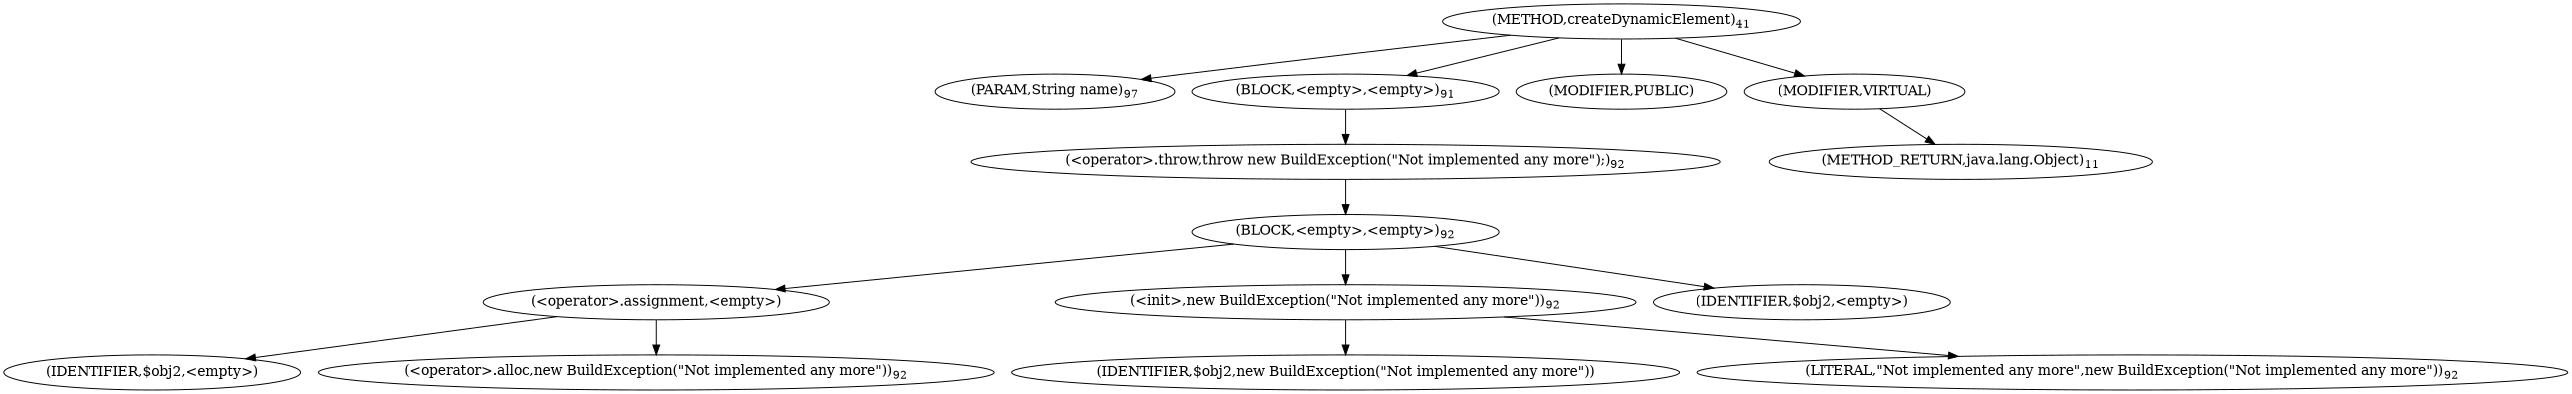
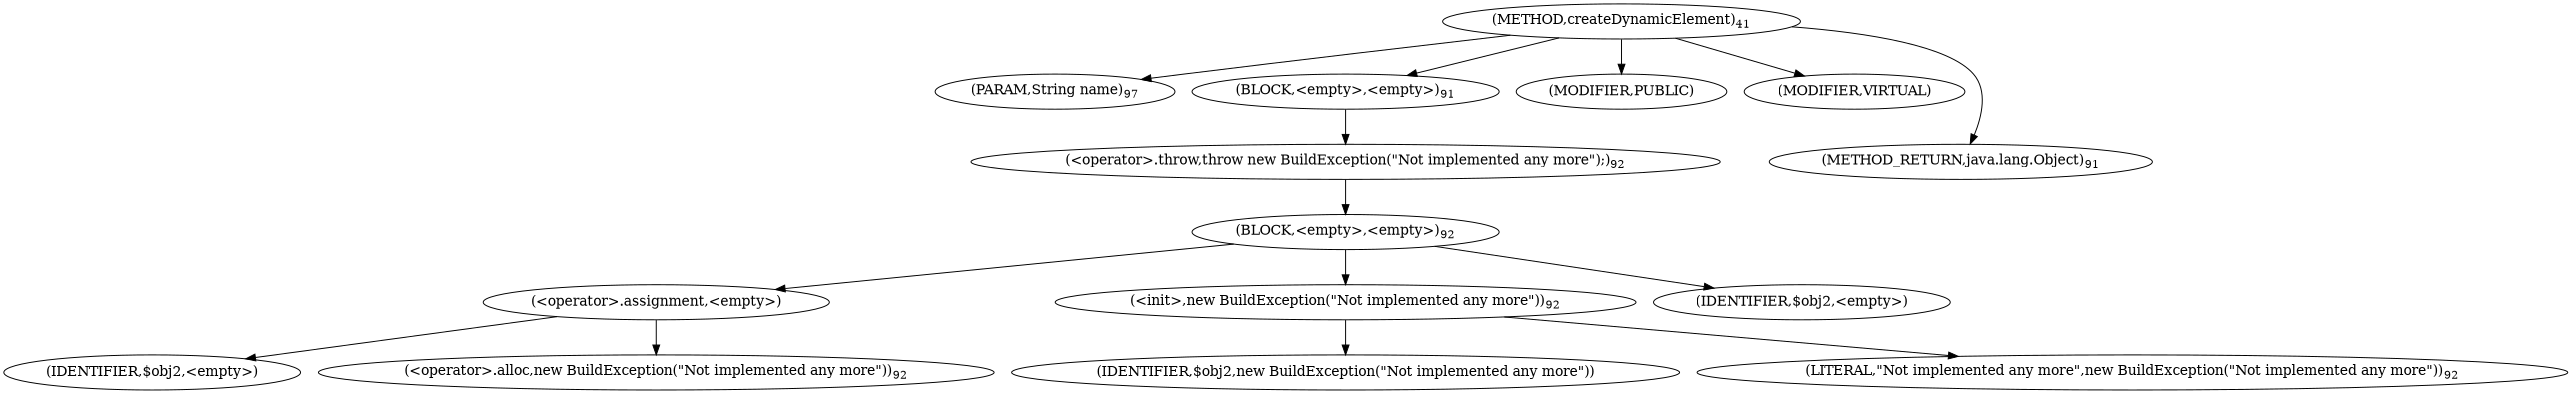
  digraph {
    n1 [label=<(METHOD,createDynamicElement)<SUB>41</SUB>>]
    n2 [label=<(PARAM,String name)<SUB>97</SUB>>]
    n3 [label=<(BLOCK,&lt;empty&gt;,&lt;empty&gt;)<SUB>91</SUB>>]
    n4 [label=<(MODIFIER,PUBLIC)>]
    n5 [label=<(MODIFIER,VIRTUAL)>]
-   n6 [label=<(METHOD_RETURN,java.lang.Object)<SUB>11</SUB>>]
+   n6 [label=<(METHOD_RETURN,java.lang.Object)<SUB>91</SUB>>]
    n7 [label=<(&lt;operator&gt;.throw,throw new BuildException(&quot;Not implemented any more&quot;);)<SUB>92</SUB>>]
    n8 [label=<(BLOCK,&lt;empty&gt;,&lt;empty&gt;)<SUB>92</SUB>>]
    n9 [label=<(&lt;operator&gt;.assignment,&lt;empty&gt;)>]
    n10 [label=<(&lt;init&gt;,new BuildException(&quot;Not implemented any more&quot;))<SUB>92</SUB>>]
    n11 [label=<(IDENTIFIER,$obj2,&lt;empty&gt;)>]
    n12 [label=<(IDENTIFIER,$obj2,&lt;empty&gt;)>]
    n13 [label=<(&lt;operator&gt;.alloc,new BuildException(&quot;Not implemented any more&quot;))<SUB>92</SUB>>]
    n14 [label=<(IDENTIFIER,$obj2,new BuildException(&quot;Not implemented any more&quot;))>]
    n15 [label=<(LITERAL,&quot;Not implemented any more&quot;,new BuildException(&quot;Not implemented any more&quot;))<SUB>92</SUB>>]
    n1 -> n2
    n1 -> n3
    n1 -> n4
    n1 -> n5
-   n5 -> n6
+   n1 -> n6
    n3 -> n7
    n7 -> n8
    n8 -> n9
    n8 -> n10
    n8 -> n11
    n9 -> n12
    n9 -> n13
    n10 -> n14
    n10 -> n15
  }
